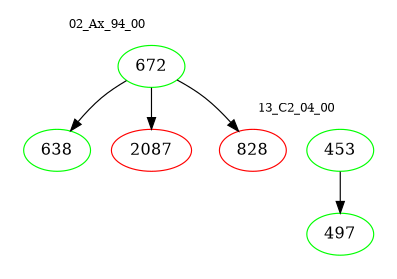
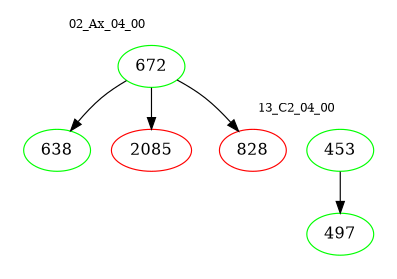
  digraph {
    node [color=green]
    edge [color=black]
    n1 [label=672]
    n2 [label=638]
-   n3 [color=red label=2087]
+   n3 [color=red label=2085]
    n4 [label=453]
    n5 [label=497]
    n6 [color=red label=828]
    subgraph cluster_1 {
      color=white
      fontsize=10
-     label="02_Ax_94_00"
+     label="02_Ax_04_00"
      n1
      n2
      n3
    }
    subgraph cluster_2 {
      color=white
      fontsize=10
      label="13_C2_04_00"
      n4
      n5
      n6
    }
    n1 -> n2
    n1 -> n3
    n1 -> n6
    n4 -> n5
  }
